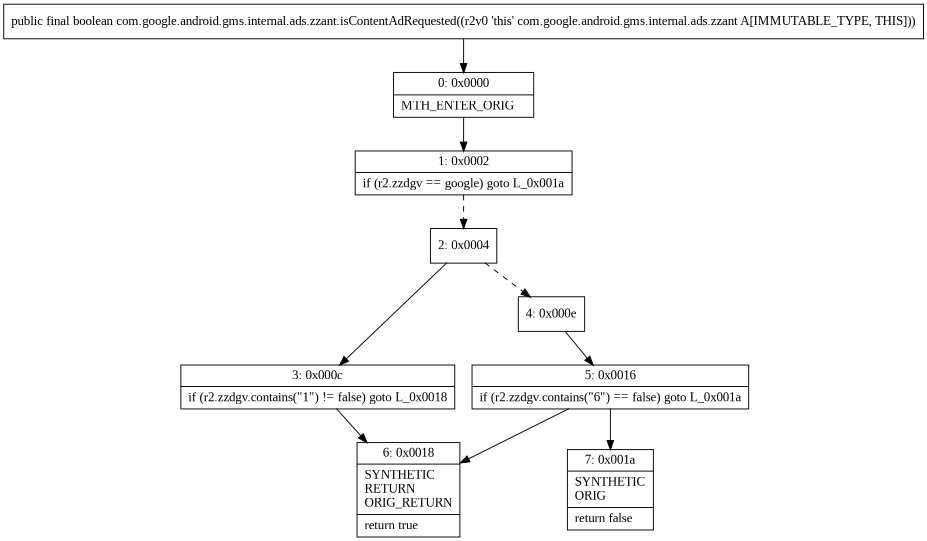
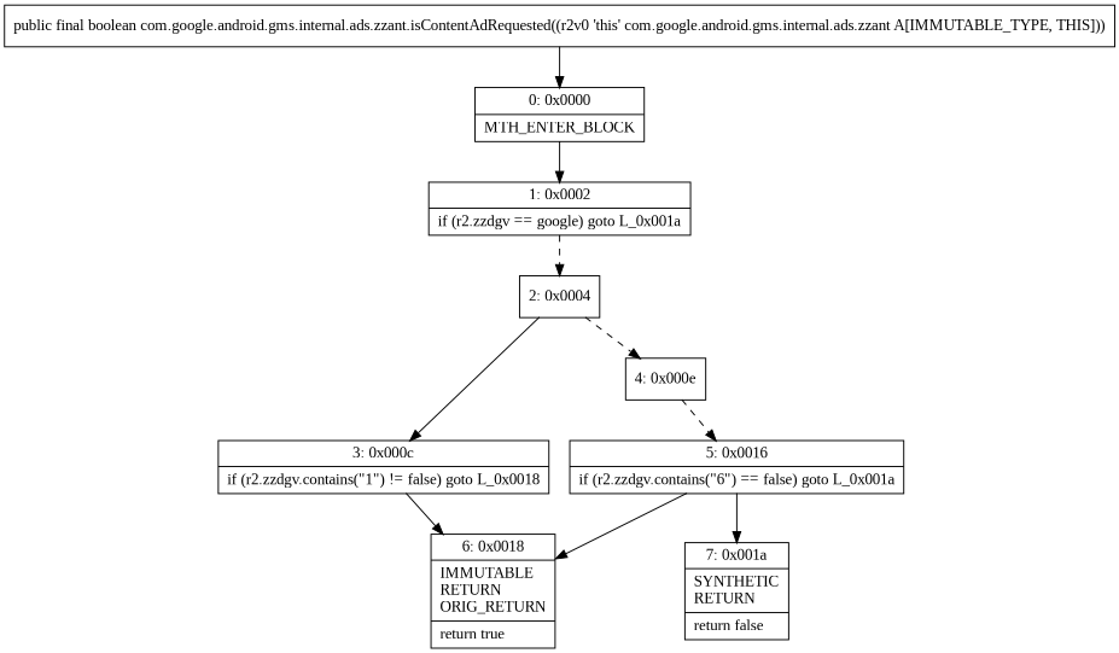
  digraph {
    fontname="Liberation Serif"
    node [fontname="Liberation Serif" shape=record]
    edge [fontname="Liberation Serif"]
-   n1 [label="{0\:\ 0x0000|MTH_ENTER_ORIG\l}"]
+   n1 [label="{0\:\ 0x0000|MTH_ENTER_BLOCK\l}"]
    n2 [label="{1\:\ 0x0002|if (r2.zzdgv == google) goto L_0x001a\l}"]
    n3 [label="{2\:\ 0x0004}"]
    n4 [label="{3\:\ 0x000c|if (r2.zzdgv.contains(\"1\") != false) goto L_0x0018\l}"]
    n5 [label="{4\:\ 0x000e}"]
-   n6 [label="{7\:\ 0x001a|SYNTHETIC\lORIG\l|return false\l}"]
-   n7 [label="{6\:\ 0x0018|SYNTHETIC\lRETURN\lORIG_RETURN\l|return true\l}"]
+   n6 [label="{7\:\ 0x001a|SYNTHETIC\lRETURN\l|return false\l}"]
+   n7 [label="{6\:\ 0x0018|IMMUTABLE\lRETURN\lORIG_RETURN\l|return true\l}"]
    n8 [label="{5\:\ 0x0016|if (r2.zzdgv.contains(\"6\") == false) goto L_0x001a\l}"]
    n9 [label="{public final boolean com.google.android.gms.internal.ads.zzant.isContentAdRequested((r2v0 'this' com.google.android.gms.internal.ads.zzant A[IMMUTABLE_TYPE, THIS])) }"]
    n1 -> n2
    n2 -> n3 [style=dashed]
    n3 -> n4
    n3 -> n5 [style=dashed]
    n4 -> n7
-   n5 -> n8
+   n5 -> n8 [style=dashed]
    n8 -> n6
    n8 -> n7 [style=solid]
    n9 -> n1
  }
